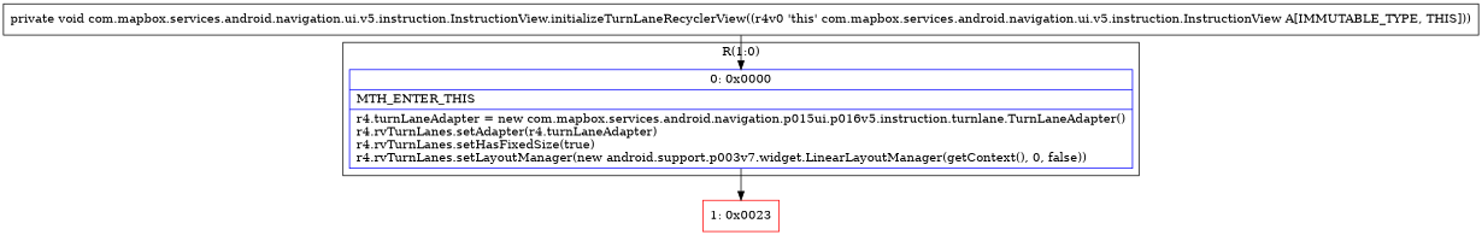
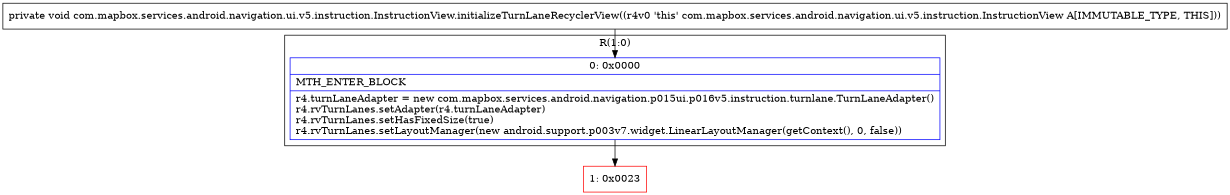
  digraph {
    node [shape=record]
-   n1 [color=blue label="{0\:\ 0x0000|MTH_ENTER_THIS\l|r4.turnLaneAdapter = new com.mapbox.services.android.navigation.p015ui.p016v5.instruction.turnlane.TurnLaneAdapter()\lr4.rvTurnLanes.setAdapter(r4.turnLaneAdapter)\lr4.rvTurnLanes.setHasFixedSize(true)\lr4.rvTurnLanes.setLayoutManager(new android.support.p003v7.widget.LinearLayoutManager(getContext(), 0, false))\l}"]
+   n1 [color=blue label="{0\:\ 0x0000|MTH_ENTER_BLOCK\l|r4.turnLaneAdapter = new com.mapbox.services.android.navigation.p015ui.p016v5.instruction.turnlane.TurnLaneAdapter()\lr4.rvTurnLanes.setAdapter(r4.turnLaneAdapter)\lr4.rvTurnLanes.setHasFixedSize(true)\lr4.rvTurnLanes.setLayoutManager(new android.support.p003v7.widget.LinearLayoutManager(getContext(), 0, false))\l}"]
    n2 [color=red label="{1\:\ 0x0023}"]
    n3 [label="{private void com.mapbox.services.android.navigation.ui.v5.instruction.InstructionView.initializeTurnLaneRecyclerView((r4v0 'this' com.mapbox.services.android.navigation.ui.v5.instruction.InstructionView A[IMMUTABLE_TYPE, THIS])) }"]
    subgraph cluster_1 {
      label="R(1:0)"
      n1
    }
    n1 -> n2
    n3 -> n1
  }
